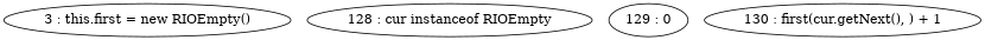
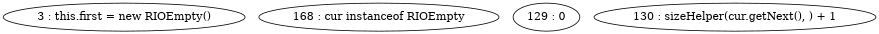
  digraph {
    "3 : this.first = new RIOEmpty()"
-   "128 : cur instanceof RIOEmpty"
+   "128 : cur instanceof RIOEmpty" [label="168 : cur instanceof RIOEmpty"]
    "129 : 0"
-   "130 : sizeHelper(cur.getNext(), ) + 1" [label="130 : first(cur.getNext(), ) + 1"]
+   "130 : sizeHelper(cur.getNext(), ) + 1"
  }
